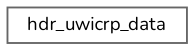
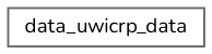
  digraph {
    rankdir=LR
    fontname=Nunito
-   n1 [color=grey40 fillcolor=white fontname=Nunito fontsize=10 height=0.2 label=hdr_uwicrp_data shape=box style=filled width=0.4]
+   n1 [color=grey40 fillcolor=white fontname=Nunito fontsize=10 height=0.2 label=data_uwicrp_data shape=box style=filled width=0.4]
  }
